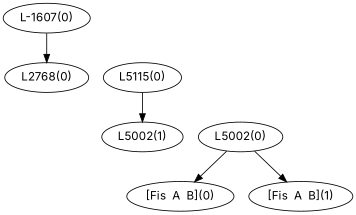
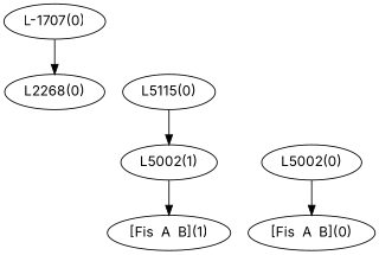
  digraph {
    fontname=Inter
    node [fontname=Inter]
    edge [fontname=Inter]
-   "L-1607(0)"
+   "L-1607(0)" [label="L-1707(0)"]
    "L5115(0)"
-   "L2268(0)" [label="L2768(0)"]
+   "L2268(0)"
    "L5002(0)"
    "L5002(1)"
    "[Fis  A  B](0)"
    "[Fis  A  B](1)"
    subgraph sub_1 {
      rank=min
      "L-1607(0)"
    }
    subgraph sub_2 {
      rank=same
      "L5115(0)"
      "L2268(0)"
    }
    subgraph sub_3 {
      rank=same
      "L5002(0)"
      "L5002(1)"
    }
    subgraph sub_4 {
      rank=max
      "[Fis  A  B](0)"
      "[Fis  A  B](1)"
    }
    "L-1607(0)" -> "L2268(0)"
    "L5115(0)" -> "L5002(1)"
    "L5002(0)" -> "[Fis  A  B](0)"
-   "L5002(0)" -> "[Fis  A  B](1)"
+   "L5002(1)" -> "[Fis  A  B](1)"
  }
